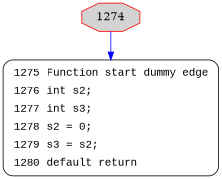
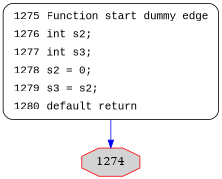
  digraph {
    n1 [fillcolor=white fontname="Courier New" label=<<table border="0" cellborder="0" cellpadding="3" bgcolor="white"><tr><td align="right">1275</td><td align="left">Function start dummy edge</td></tr><tr><td align="right">1276</td><td align="left">int s2;</td></tr><tr><td align="right">1277</td><td align="left">int s3;</td></tr><tr><td align="right">1278</td><td align="left">s2 = 0;</td></tr><tr><td align="right">1279</td><td align="left">s3 = s2;</td></tr><tr><td align="right">1280</td><td align="left">default return</td></tr></table>> penwidth=1 shape=Mrecord style="filled,bold"]
    1274 [style=filled fillcolor=lightgrey color=red shape=octagon]
-   1274 -> n1 [color=blue style=solid]
+   n1 -> 1274 [color=blue style=solid]
  }
